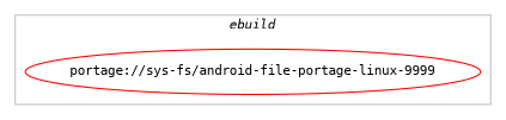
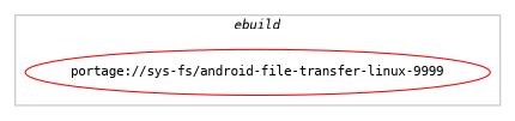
  digraph {
    compound=true
    concentrate=true
    fontname="DejaVu Sans Mono"
    fontsize=10
    newrank=true
    rankdir=LR
    ranksep=1.5
-   n1 [color=red fontname="DejaVu Sans Mono" fontsize=10 label="portage://sys-fs/android-file-portage-linux-9999" width=4]
+   n1 [color=red fontname="DejaVu Sans Mono" fontsize=10 label="portage://sys-fs/android-file-transfer-linux-9999" width=4]
    subgraph cluster_1 {
      color=gray
      label=<<i>ebuild</i>>
      n1
    }
    subgraph cluster_2 {
      color=gray
      label=<<i>dependencies</i>>
      subgraph cluster_3 {
        color=gray
        fillcolor="#eeeeee"
        label=<<i>compile</i>>
        style=filled
      }
      subgraph cluster_4 {
        color=gray
        fillcolor="#eeeeee"
        label=<<i>compile and run</i>>
        style=filled
      }
      subgraph cluster_5 {
        color=gray
        fillcolor="#eeeeee"
        label=<<i>run</i>>
        style=filled
      }
    }
    subgraph cluster_6 {
      color=gray
      label=<<i>candidates</i>>
      rank=same
    }
  }
